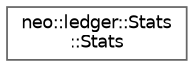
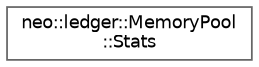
  digraph {
    rankdir=LR
-   n1 [color=grey40 fillcolor=white fontname=Helvetica fontsize=10 height=0.2 label="neo::ledger::Stats\l::Stats" shape=box style=filled width=0.4]
+   n1 [color=grey40 fillcolor=white fontname=Helvetica fontsize=10 height=0.2 label="neo::ledger::MemoryPool\l::Stats" shape=box style=filled width=0.4]
  }
